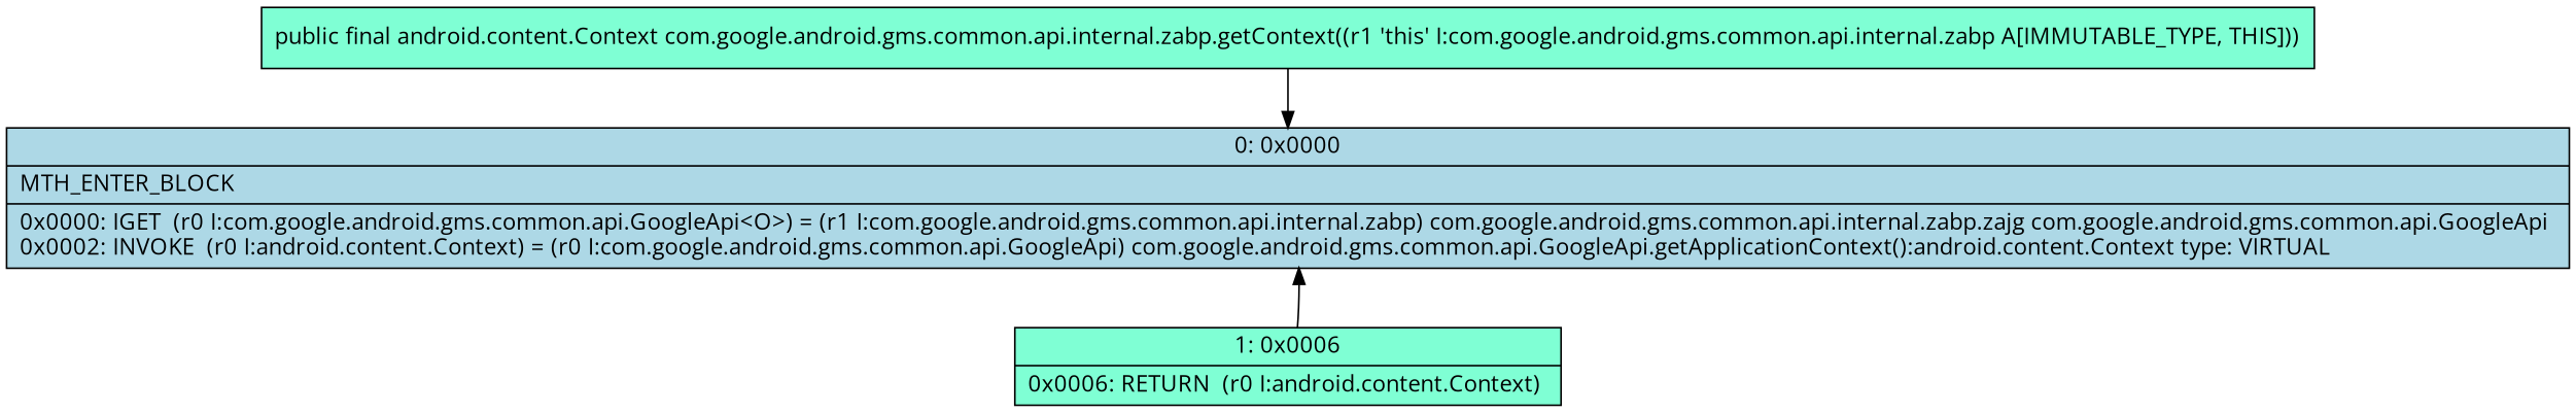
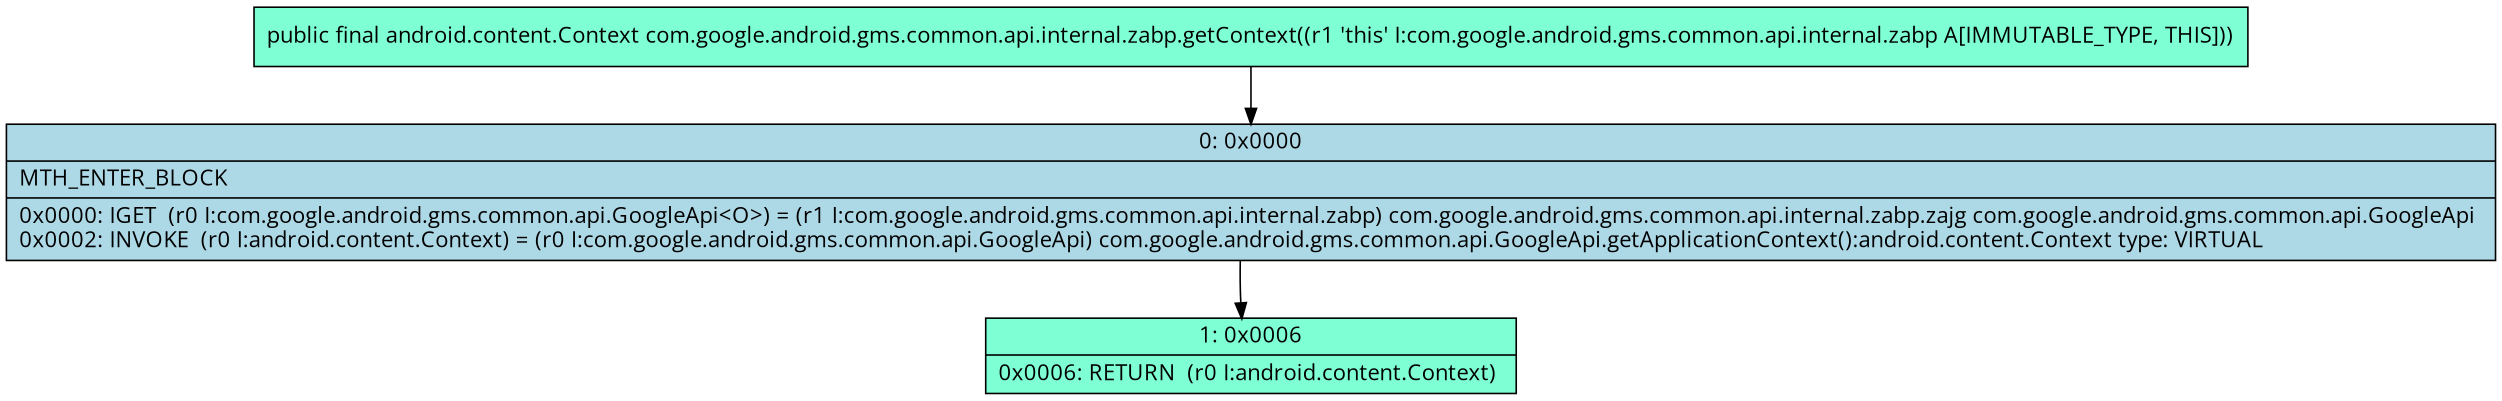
  digraph {
    fontname="Open Sans"
    node [shape=record style=filled fillcolor=aquamarine fontname="Open Sans"]
    edge [fontname="Open Sans"]
    n1 [label="{0\:\ 0x0000|MTH_ENTER_BLOCK\l|0x0000: IGET  (r0 I:com.google.android.gms.common.api.GoogleApi\<O\>) = (r1 I:com.google.android.gms.common.api.internal.zabp) com.google.android.gms.common.api.internal.zabp.zajg com.google.android.gms.common.api.GoogleApi \l0x0002: INVOKE  (r0 I:android.content.Context) = (r0 I:com.google.android.gms.common.api.GoogleApi) com.google.android.gms.common.api.GoogleApi.getApplicationContext():android.content.Context type: VIRTUAL \l}" fillcolor=lightblue]
    n2 [label="{1\:\ 0x0006|0x0006: RETURN  (r0 I:android.content.Context) \l}"]
    n3 [label="{public final android.content.Context com.google.android.gms.common.api.internal.zabp.getContext((r1 'this' I:com.google.android.gms.common.api.internal.zabp A[IMMUTABLE_TYPE, THIS])) }"]
-   n2 -> n1
+   n1 -> n2
    n3 -> n1
  }
